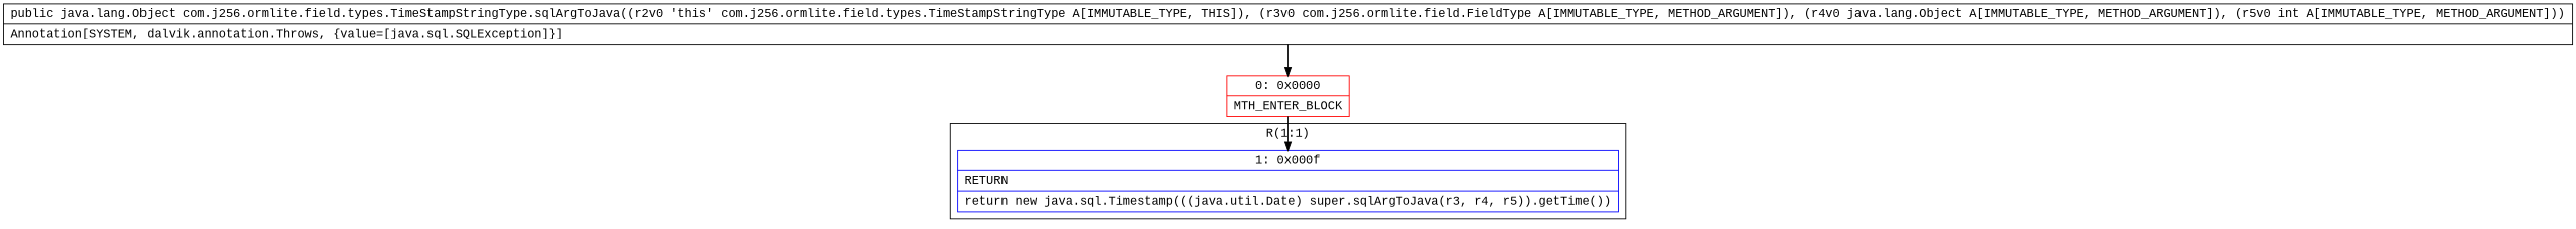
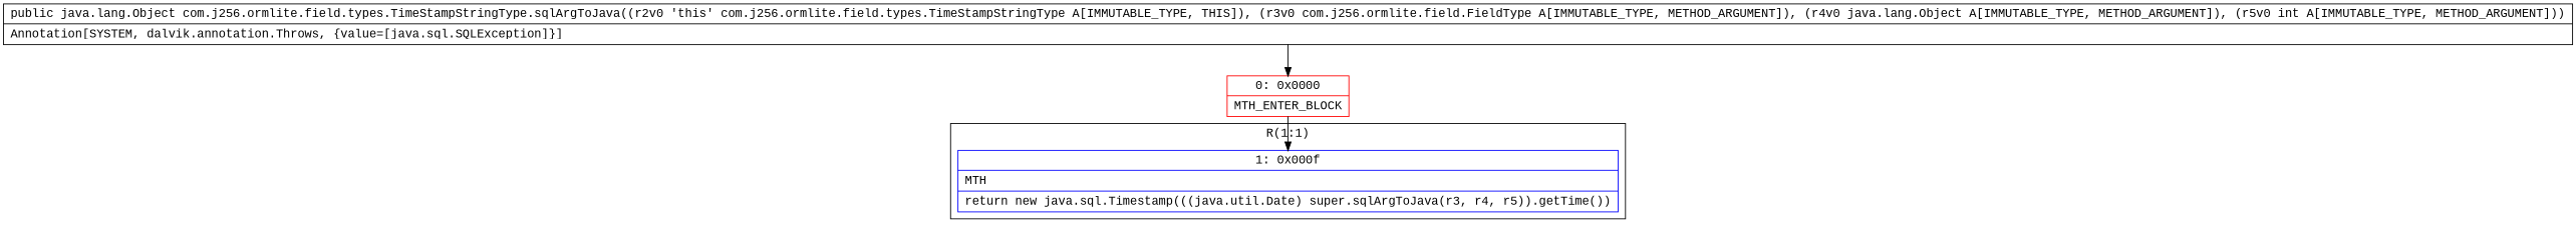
  digraph {
    fontname="Liberation Mono"
    node [shape=record fontname="Liberation Mono"]
    edge [fontname="Liberation Mono"]
-   n1 [color=blue label="{1\:\ 0x000f|RETURN\l|return new java.sql.Timestamp(((java.util.Date) super.sqlArgToJava(r3, r4, r5)).getTime())\l}"]
+   n1 [color=blue label="{1\:\ 0x000f|MTH\l|return new java.sql.Timestamp(((java.util.Date) super.sqlArgToJava(r3, r4, r5)).getTime())\l}"]
    n2 [color=red label="{0\:\ 0x0000|MTH_ENTER_BLOCK\l}"]
    n3 [label="{public java.lang.Object com.j256.ormlite.field.types.TimeStampStringType.sqlArgToJava((r2v0 'this' com.j256.ormlite.field.types.TimeStampStringType A[IMMUTABLE_TYPE, THIS]), (r3v0 com.j256.ormlite.field.FieldType A[IMMUTABLE_TYPE, METHOD_ARGUMENT]), (r4v0 java.lang.Object A[IMMUTABLE_TYPE, METHOD_ARGUMENT]), (r5v0 int A[IMMUTABLE_TYPE, METHOD_ARGUMENT]))  | Annotation[SYSTEM, dalvik.annotation.Throws, \{value=[java.sql.SQLException]\}]\l}"]
    subgraph cluster_1 {
      label="R(1:1)"
      n1
    }
    n2 -> n1
    n3 -> n2
  }
